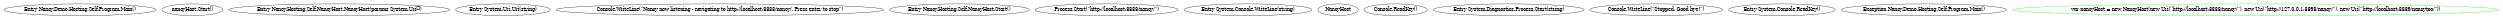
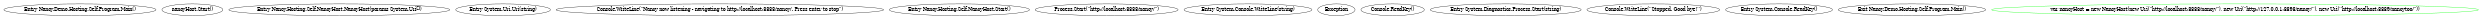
  digraph {
    node [cluster="Nancy.Demo.Hosting.Self.Program.Main()" span="0-0"]
    n1 [label="Entry Nancy.Demo.Hosting.Self.Program.Main()" span="9-9"]
    n2 [label="nancyHost.Start()" span="13-13"]
    n3 [cluster="Nancy.Hosting.Self.NancyHost.NancyHost(params System.Uri[])" label="Entry Nancy.Hosting.Self.NancyHost.NancyHost(params System.Uri[])" span="39-39"]
    n4 [cluster="System.Uri.Uri(string)" label="Entry System.Uri.Uri(string)"]
    n5 [label="Console.WriteLine(''Nancy now listening - navigating to http://localhost:8888/nancy/. Press enter to stop'')" span="15-15"]
    n6 [cluster="Nancy.Hosting.Self.NancyHost.Start()" label="Entry Nancy.Hosting.Self.NancyHost.Start()" span="119-119"]
    n7 [label="Process.Start(''http://localhost:8888/nancy/'')" span="18-18"]
    n8 [cluster="System.Console.WriteLine(string)" label="Entry System.Console.WriteLine(string)"]
-   n9 [label=NancyHost span="20-20"]
+   n9 [label=Exception span="20-20"]
    n10 [label="Console.ReadKey()" span="23-23"]
    n11 [cluster="System.Diagnostics.Process.Start(string)" label="Entry System.Diagnostics.Process.Start(string)"]
    n12 [label="Console.WriteLine(''Stopped. Good bye!'')" span="26-26"]
    n13 [cluster="System.Console.ReadKey()" label="Entry System.Console.ReadKey()"]
-   n14 [label="Exception Nancy.Demo.Hosting.Self.Program.Main()" span="9-9"]
+   n14 [label="Exit Nancy.Demo.Hosting.Self.Program.Main()" span="9-9"]
    n15 [color=green community=0 label="var nancyHost = new NancyHost(new Uri(''http://localhost:8888/nancy/''), new Uri(''http://127.0.0.1:8898/nancy/''), new Uri(''http://localhost:8889/nancytoo/''))" prediction=0 span="11-11"]
  }
